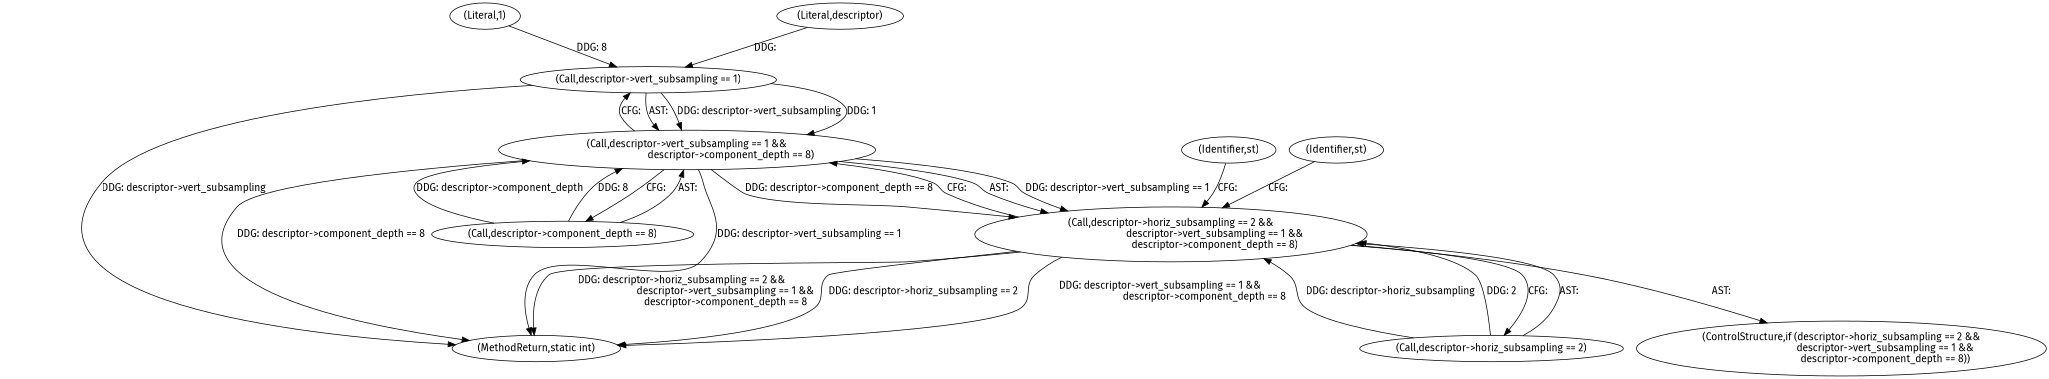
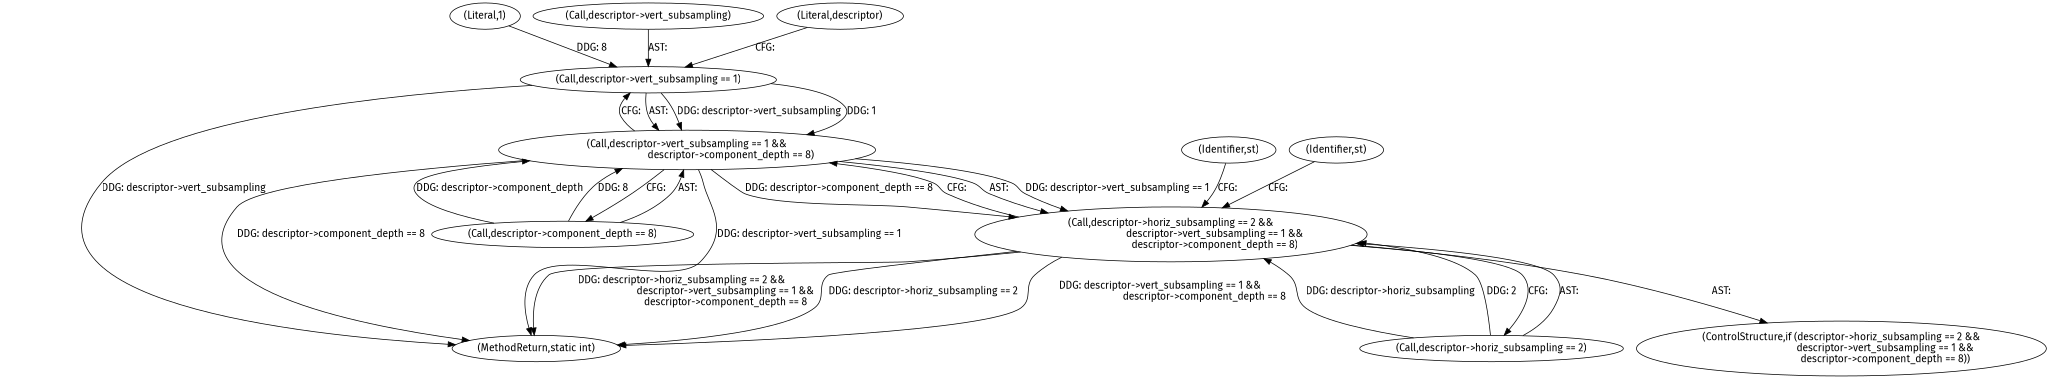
  digraph {
    fontname="Fira Sans"
    node [fontname="Fira Sans"]
    edge [fontname="Fira Sans"]
    n1 [label="(Call,descriptor->vert_subsampling == 1)"]
    n2 [label="(Call,descriptor->vert_subsampling == 1 &&\n                                descriptor->component_depth == 8)"]
    n3 [label="(MethodReturn,static int)"]
    n4 [label="(Call,descriptor->horiz_subsampling == 2 &&\n                                descriptor->vert_subsampling == 1 &&\n                                descriptor->component_depth == 8)"]
    n5 [label="(Call,descriptor->component_depth == 8)"]
    n6 [label="(Literal,1)"]
    n7 [label="(Call,descriptor->horiz_subsampling == 2)"]
    n8 [label="(ControlStructure,if (descriptor->horiz_subsampling == 2 &&\n                                descriptor->vert_subsampling == 1 &&\n                                descriptor->component_depth == 8))"]
+   n9 [label="(Call,descriptor->vert_subsampling)"]
    n10 [label="(Identifier,st)"]
    n11 [label="(Identifier,st)"]
    n12 [label="(Literal,descriptor)"]
    n1 -> n2 [label="AST: "]
    n1 -> n2 [label="DDG: descriptor->vert_subsampling"]
    n1 -> n2 [label="DDG: 1"]
    n1 -> n3 [label="DDG: descriptor->vert_subsampling"]
    n2 -> n1 [label="CFG: "]
    n2 -> n3 [label="DDG: descriptor->vert_subsampling == 1"]
    n2 -> n3 [label="DDG: descriptor->component_depth == 8"]
    n2 -> n4 [label="AST: "]
    n2 -> n4 [label="DDG: descriptor->vert_subsampling == 1"]
    n2 -> n4 [label="DDG: descriptor->component_depth == 8"]
    n2 -> n5 [label="CFG: "]
    n4 -> n2 [label="CFG: "]
    n4 -> n3 [label="DDG: descriptor->vert_subsampling == 1 &&\n                                descriptor->component_depth == 8"]
    n4 -> n3 [label="DDG: descriptor->horiz_subsampling == 2 &&\n                                descriptor->vert_subsampling == 1 &&\n                                descriptor->component_depth == 8"]
    n4 -> n3 [label="DDG: descriptor->horiz_subsampling == 2"]
    n4 -> n7 [label="CFG: "]
    n4 -> n8 [label="AST: "]
    n5 -> n2 [label="AST: "]
    n5 -> n2 [label="DDG: descriptor->component_depth"]
    n5 -> n2 [label="DDG: 8"]
    n6 -> n1 [label="DDG: 8"]
    n7 -> n4 [label="AST: "]
    n7 -> n4 [label="DDG: descriptor->horiz_subsampling"]
    n7 -> n4 [label="DDG: 2"]
+   n9 -> n1 [label="AST: "]
    n10 -> n4 [label="CFG: "]
    n11 -> n4 [label="CFG: "]
-   n12 -> n1 [label="DDG: "]
+   n12 -> n1 [label="CFG: "]
  }
